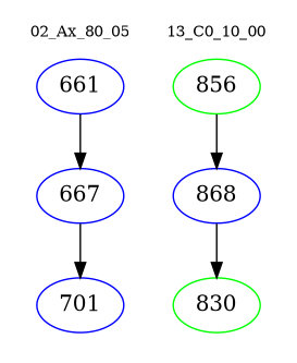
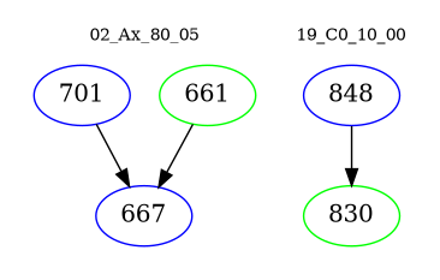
  digraph {
    node [color=green]
    edge [color=black]
-   n1 [color=blue label=661]
+   n1 [label=661]
    n2 [color=blue label=667]
    n3 [color=blue label=701]
-   n4 [label=856]
-   n5 [color=blue label=868]
+   n5 [color=blue label=848]
    n6 [label=830]
    subgraph cluster_1 {
      color=white
      fontsize=10
      label="02_Ax_80_05"
      n1
      n2
      n3
    }
    subgraph cluster_2 {
      color=white
      fontsize=10
-     label="13_C0_10_00"
-     n4
+     label="19_C0_10_00"
      n5
      n6
    }
    n1 -> n2
-   n2 -> n3
-   n4 -> n5
+   n3 -> n2
    n5 -> n6
  }
